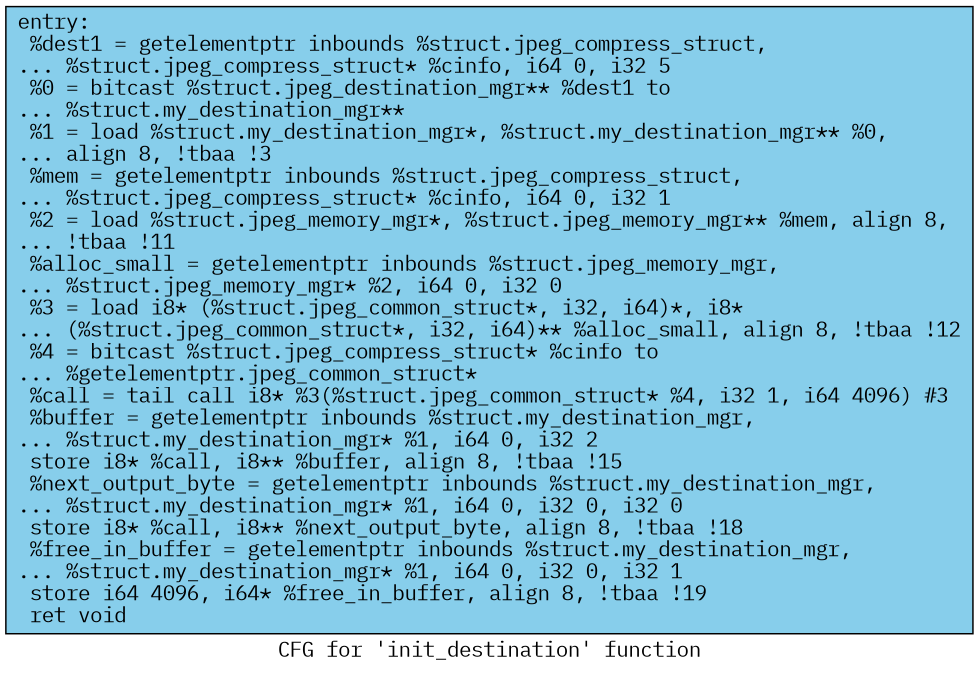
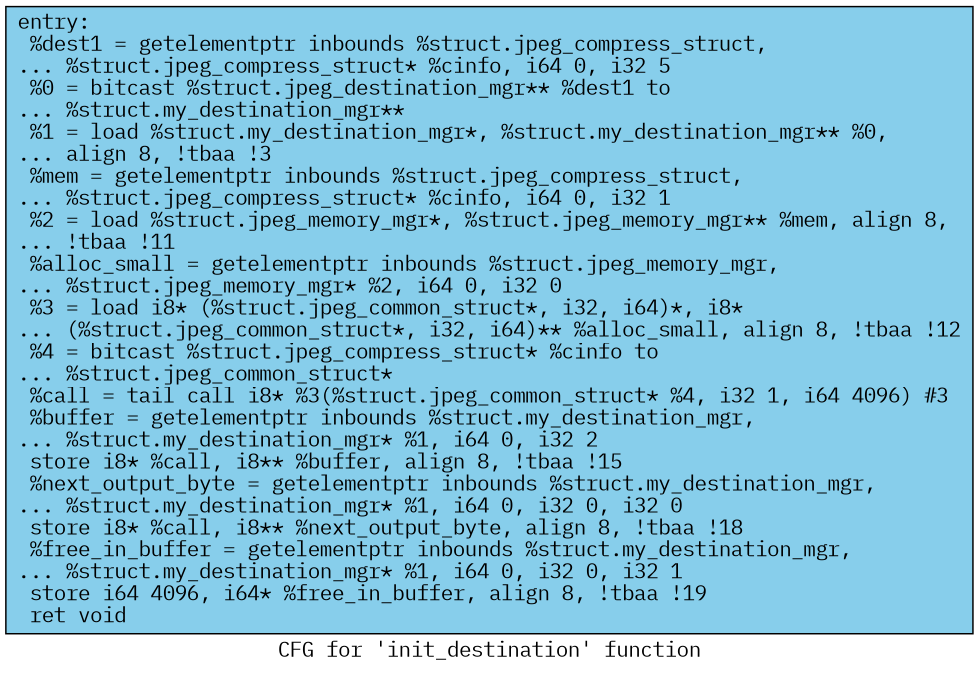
  digraph {
    label="CFG for 'init_destination' function"
    rankdir=LR
    fontname="IBM Plex Mono"
-   n1 [fillcolor=skyblue label="{entry:\l  %dest1 = getelementptr inbounds %struct.jpeg_compress_struct,\l... %struct.jpeg_compress_struct* %cinfo, i64 0, i32 5\l  %0 = bitcast %struct.jpeg_destination_mgr** %dest1 to\l... %struct.my_destination_mgr**\l  %1 = load %struct.my_destination_mgr*, %struct.my_destination_mgr** %0,\l... align 8, !tbaa !3\l  %mem = getelementptr inbounds %struct.jpeg_compress_struct,\l... %struct.jpeg_compress_struct* %cinfo, i64 0, i32 1\l  %2 = load %struct.jpeg_memory_mgr*, %struct.jpeg_memory_mgr** %mem, align 8,\l... !tbaa !11\l  %alloc_small = getelementptr inbounds %struct.jpeg_memory_mgr,\l... %struct.jpeg_memory_mgr* %2, i64 0, i32 0\l  %3 = load i8* (%struct.jpeg_common_struct*, i32, i64)*, i8*\l... (%struct.jpeg_common_struct*, i32, i64)** %alloc_small, align 8, !tbaa !12\l  %4 = bitcast %struct.jpeg_compress_struct* %cinfo to\l... %getelementptr.jpeg_common_struct*\l  %call = tail call i8* %3(%struct.jpeg_common_struct* %4, i32 1, i64 4096) #3\l  %buffer = getelementptr inbounds %struct.my_destination_mgr,\l... %struct.my_destination_mgr* %1, i64 0, i32 2\l  store i8* %call, i8** %buffer, align 8, !tbaa !15\l  %next_output_byte = getelementptr inbounds %struct.my_destination_mgr,\l... %struct.my_destination_mgr* %1, i64 0, i32 0, i32 0\l  store i8* %call, i8** %next_output_byte, align 8, !tbaa !18\l  %free_in_buffer = getelementptr inbounds %struct.my_destination_mgr,\l... %struct.my_destination_mgr* %1, i64 0, i32 0, i32 1\l  store i64 4096, i64* %free_in_buffer, align 8, !tbaa !19\l  ret void\l}" shape=record style=filled fontname="IBM Plex Mono"]
+   n1 [fillcolor=skyblue label="{entry:\l  %dest1 = getelementptr inbounds %struct.jpeg_compress_struct,\l... %struct.jpeg_compress_struct* %cinfo, i64 0, i32 5\l  %0 = bitcast %struct.jpeg_destination_mgr** %dest1 to\l... %struct.my_destination_mgr**\l  %1 = load %struct.my_destination_mgr*, %struct.my_destination_mgr** %0,\l... align 8, !tbaa !3\l  %mem = getelementptr inbounds %struct.jpeg_compress_struct,\l... %struct.jpeg_compress_struct* %cinfo, i64 0, i32 1\l  %2 = load %struct.jpeg_memory_mgr*, %struct.jpeg_memory_mgr** %mem, align 8,\l... !tbaa !11\l  %alloc_small = getelementptr inbounds %struct.jpeg_memory_mgr,\l... %struct.jpeg_memory_mgr* %2, i64 0, i32 0\l  %3 = load i8* (%struct.jpeg_common_struct*, i32, i64)*, i8*\l... (%struct.jpeg_common_struct*, i32, i64)** %alloc_small, align 8, !tbaa !12\l  %4 = bitcast %struct.jpeg_compress_struct* %cinfo to\l... %struct.jpeg_common_struct*\l  %call = tail call i8* %3(%struct.jpeg_common_struct* %4, i32 1, i64 4096) #3\l  %buffer = getelementptr inbounds %struct.my_destination_mgr,\l... %struct.my_destination_mgr* %1, i64 0, i32 2\l  store i8* %call, i8** %buffer, align 8, !tbaa !15\l  %next_output_byte = getelementptr inbounds %struct.my_destination_mgr,\l... %struct.my_destination_mgr* %1, i64 0, i32 0, i32 0\l  store i8* %call, i8** %next_output_byte, align 8, !tbaa !18\l  %free_in_buffer = getelementptr inbounds %struct.my_destination_mgr,\l... %struct.my_destination_mgr* %1, i64 0, i32 0, i32 1\l  store i64 4096, i64* %free_in_buffer, align 8, !tbaa !19\l  ret void\l}" shape=record style=filled fontname="IBM Plex Mono"]
  }
